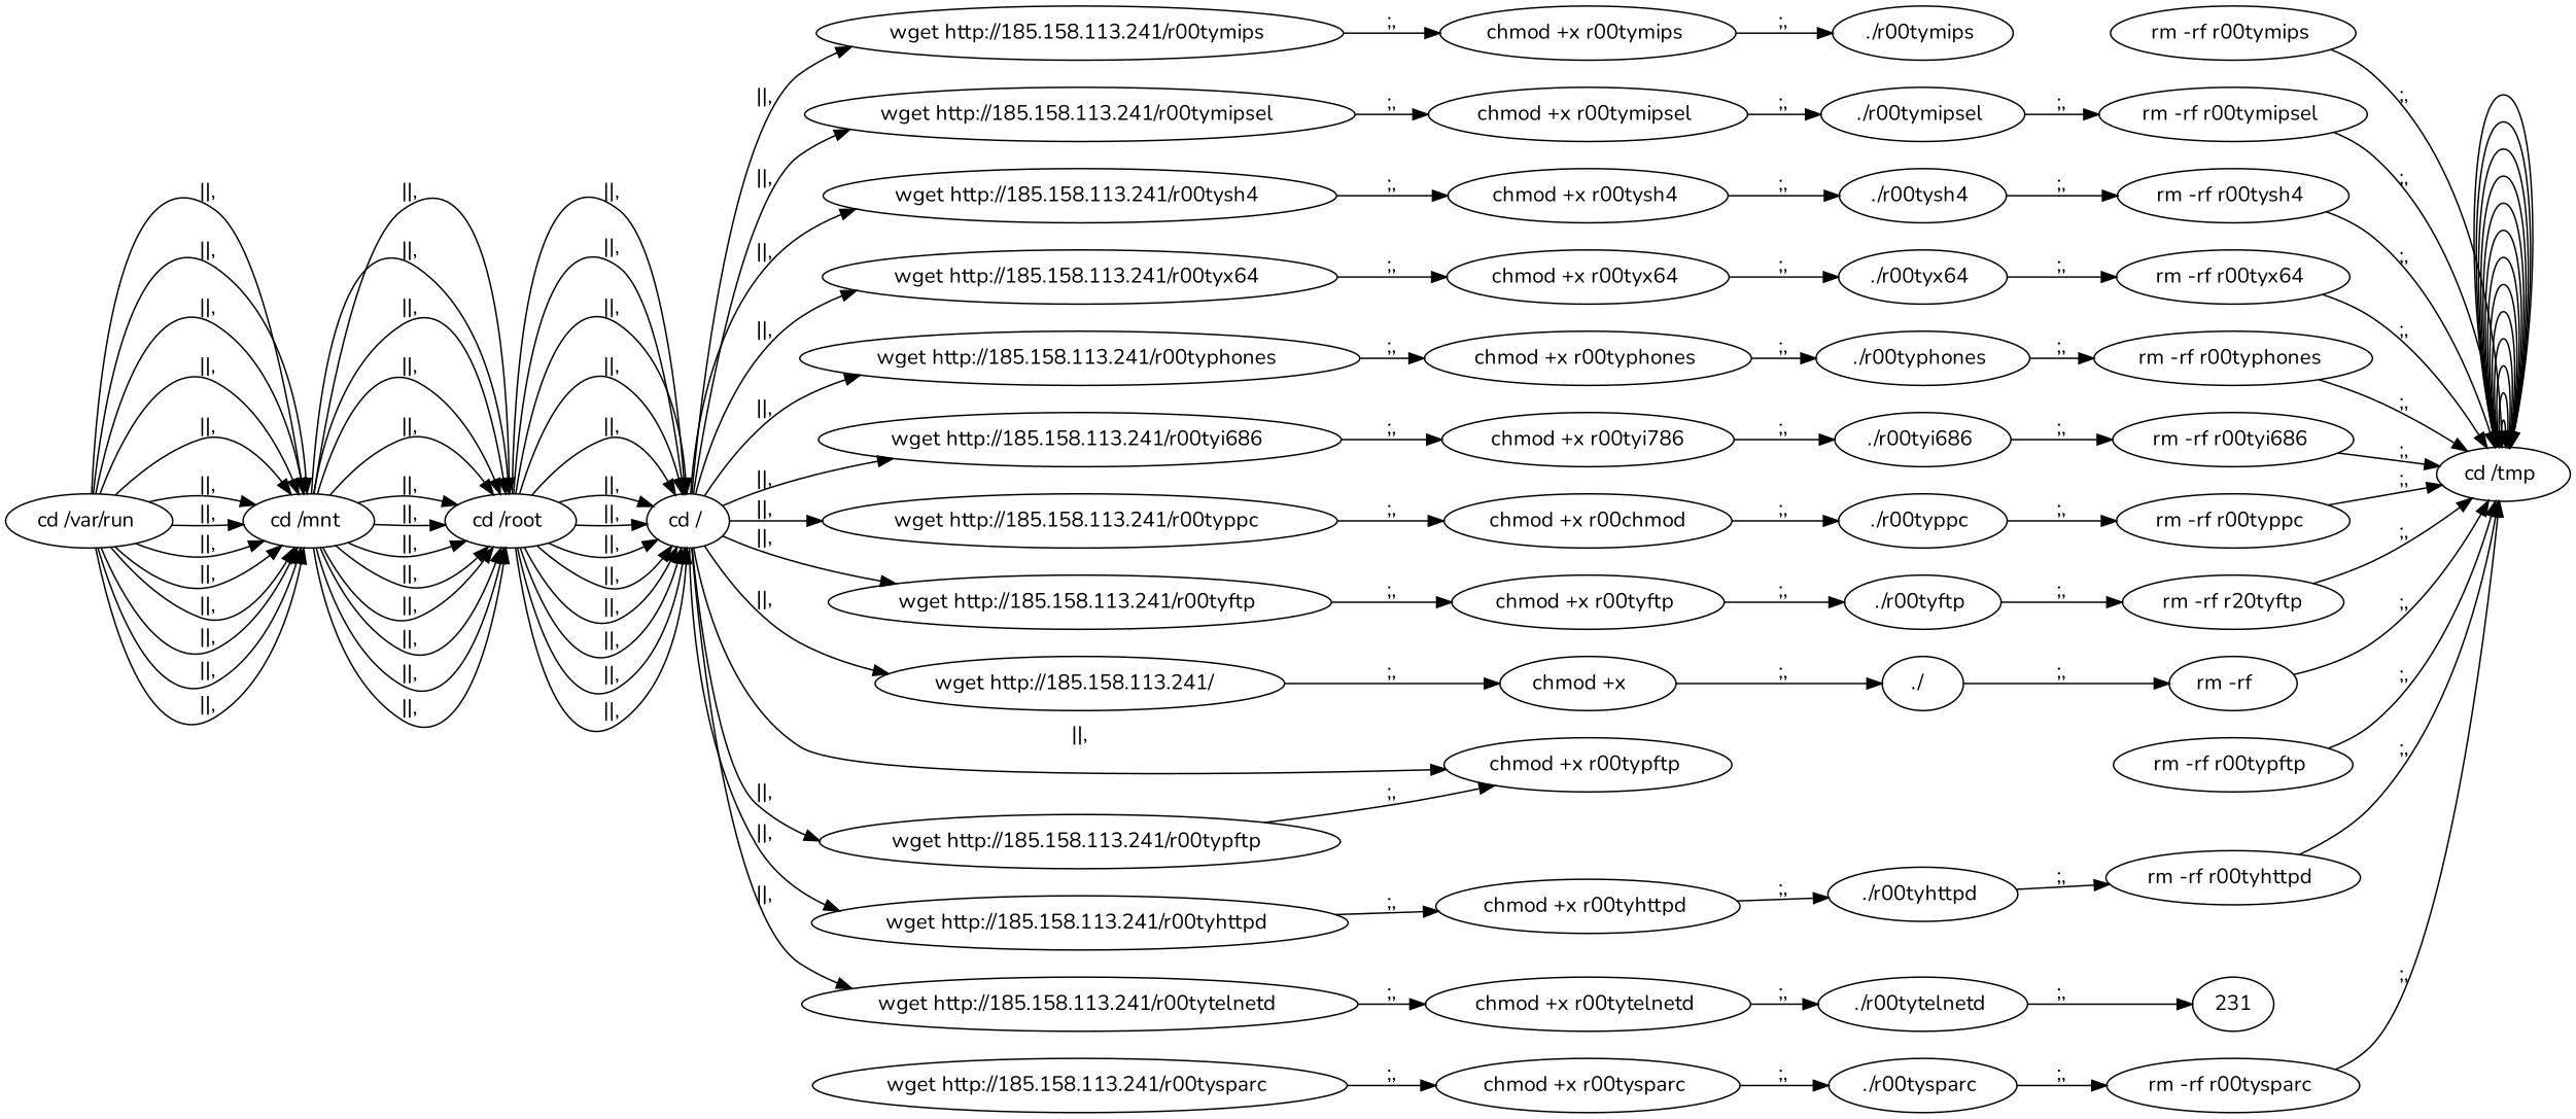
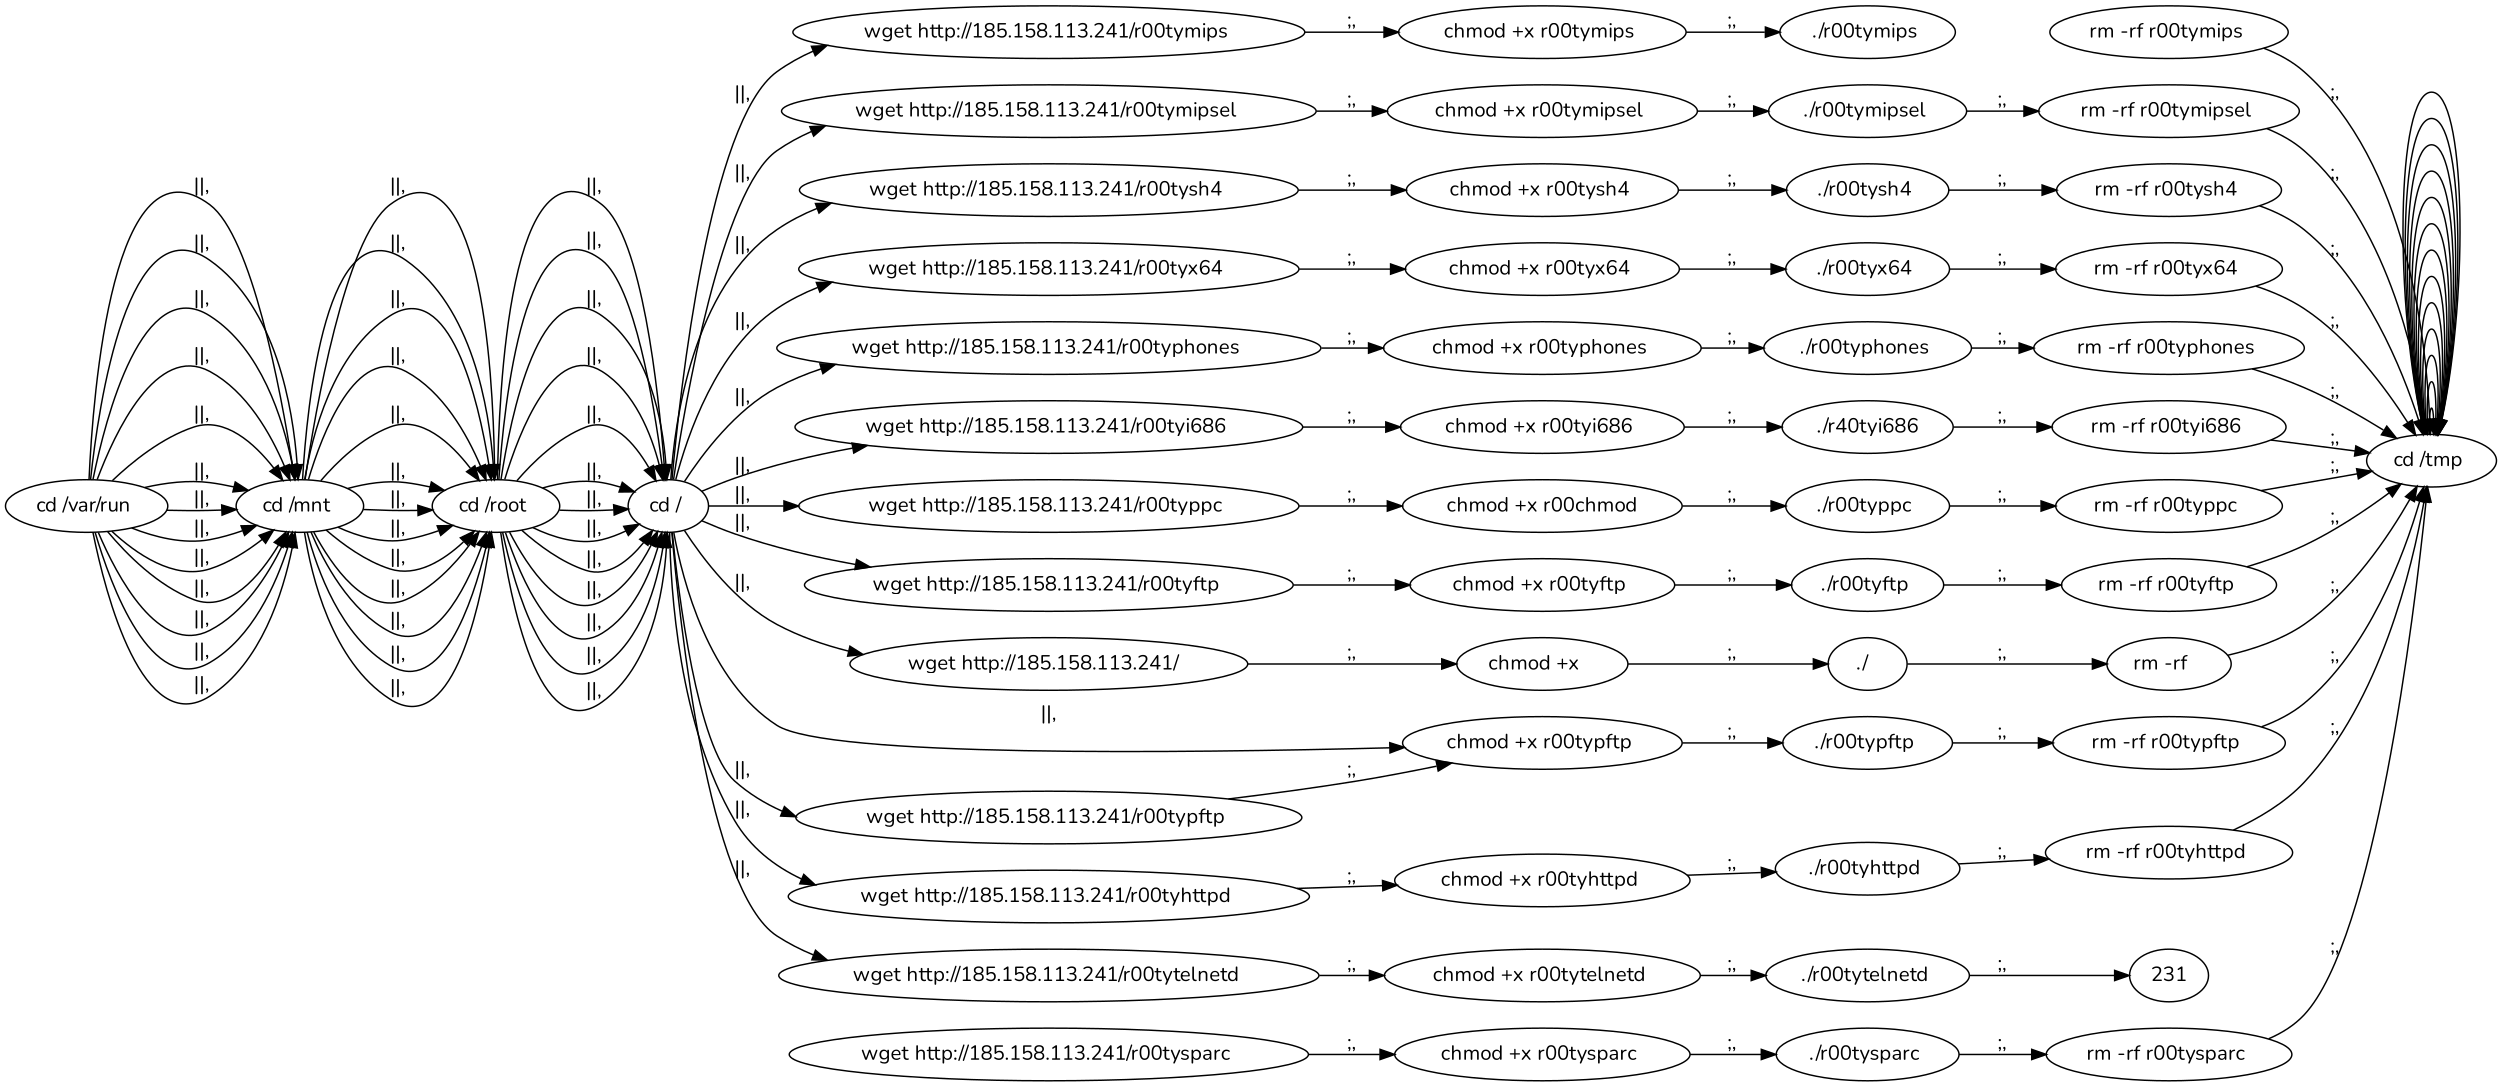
  digraph {
    fontname=Nunito
    rankdir=LR
    node [fontname=Nunito]
    edge [fontname=Nunito]
    n1 [label="cd /tmp "]
    n2 [label="cd /var/run "]
    n3 [label="cd /mnt "]
    n4 [label="cd /root "]
    n5 [label="cd / "]
    n6 [label="wget http://185.158.113.241/r00tymips "]
    n7 [label="wget http://185.158.113.241/r00tymipsel "]
    n8 [label="wget http://185.158.113.241/r00tysh4 "]
    n9 [label="wget http://185.158.113.241/r00tyx64 "]
    n10 [label="wget http://185.158.113.241/r00typhones "]
    n11 [label="wget http://185.158.113.241/r00tyi686 "]
    n12 [label="wget http://185.158.113.241/r00typpc "]
    n13 [label="wget http://185.158.113.241/r00tyftp "]
    n14 [label="wget http://185.158.113.241/r00typftp "]
    n15 [label="wget http://185.158.113.241/  "]
    n16 [label="wget http://185.158.113.241/r00tyhttpd "]
    n17 [label="wget http://185.158.113.241/r00tytelnetd "]
    n18 [label="chmod +x r00typftp "]
    n19 [label="chmod +x r00tymips "]
    n20 [label="chmod +x r00tymipsel "]
    n21 [label="chmod +x r00tysh4 "]
    n22 [label="chmod +x r00tyx64 "]
    n23 [label="chmod +x r00typhones "]
-   n24 [label="chmod +x r00tyi786"]
+   n24 [label="chmod +x r00tyi686 "]
    n25 [label="chmod +x r00chmod"]
    n26 [label="chmod +x r00tyftp "]
    n27 [label="wget http://185.158.113.241/r00tysparc "]
    n28 [label="chmod +x r00tysparc "]
    n29 [label="chmod +x   "]
    n30 [label="chmod +x r00tyhttpd "]
    n31 [label="chmod +x r00tytelnetd "]
    n32 [label="./r00tymips "]
    n33 [label="rm -rf r00tymips "]
    n34 [label="./r00tymipsel "]
    n35 [label="rm -rf r00tymipsel "]
    n36 [label="./r00tysh4 "]
    n37 [label="rm -rf r00tysh4 "]
    n38 [label="./r00tyx64 "]
    n39 [label="rm -rf r00tyx64 "]
    n40 [label="./r00typhones "]
    n41 [label="rm -rf r00typhones "]
-   n42 [label="./r00tyi686 "]
+   n42 [label="./r40tyi686"]
    n43 [label="rm -rf r00tyi686 "]
    n44 [label="./r00typpc "]
    n45 [label="rm -rf r00typpc "]
    n46 [label="./r00tyftp "]
-   n47 [label="rm -rf r20tyftp"]
+   n47 [label="rm -rf r00tyftp "]
+   n48 [label="./r00typftp "]
    n49 [label="rm -rf r00typftp "]
    n50 [label="./r00tysparc "]
    n51 [label="rm -rf r00tysparc "]
    n52 [label="./  "]
    n53 [label="rm -rf   "]
    n54 [label="./r00tyhttpd "]
    n55 [label="rm -rf r00tyhttpd "]
    n56 [label="./r00tytelnetd "]
    231
    n1 -> n1
    n1 -> n1
    n1 -> n1
    n1 -> n1
    n1 -> n1
    n1 -> n1
    n1 -> n1
    n1 -> n1
    n1 -> n1
    n1 -> n1
    n1 -> n1
    n1 -> n1
    n1 -> n1
    n2 -> n3 [label="||,"]
    n2 -> n3 [label="||,"]
    n2 -> n3 [label="||,"]
    n2 -> n3 [label="||,"]
    n2 -> n3 [label="||,"]
    n2 -> n3 [label="||,"]
    n2 -> n3 [label="||,"]
    n2 -> n3 [label="||,"]
    n2 -> n3 [label="||,"]
    n2 -> n3 [label="||,"]
    n2 -> n3 [label="||,"]
    n2 -> n3 [label="||,"]
    n2 -> n3 [label="||,"]
    n3 -> n4 [label="||,"]
    n3 -> n4 [label="||,"]
    n3 -> n4 [label="||,"]
    n3 -> n4 [label="||,"]
    n3 -> n4 [label="||,"]
    n3 -> n4 [label="||,"]
    n3 -> n4 [label="||,"]
    n3 -> n4 [label="||,"]
    n3 -> n4 [label="||,"]
    n3 -> n4 [label="||,"]
    n3 -> n4 [label="||,"]
    n3 -> n4 [label="||,"]
    n3 -> n4 [label="||,"]
    n4 -> n5 [label="||,"]
    n4 -> n5 [label="||,"]
    n4 -> n5 [label="||,"]
    n4 -> n5 [label="||,"]
    n4 -> n5 [label="||,"]
    n4 -> n5 [label="||,"]
    n4 -> n5 [label="||,"]
    n4 -> n5 [label="||,"]
    n4 -> n5 [label="||,"]
    n4 -> n5 [label="||,"]
    n4 -> n5 [label="||,"]
    n4 -> n5 [label="||,"]
    n4 -> n5 [label="||,"]
    n5 -> n6 [label="||,"]
    n5 -> n7 [label="||,"]
    n5 -> n8 [label="||,"]
    n5 -> n9 [label="||,"]
    n5 -> n10 [label="||,"]
    n5 -> n11 [label="||,"]
    n5 -> n12 [label="||,"]
    n5 -> n13 [label="||,"]
    n5 -> n14 [label="||,"]
    n5 -> n15 [label="||,"]
    n5 -> n16 [label="||,"]
    n5 -> n17 [label="||,"]
    n5 -> n18 [label="||,"]
    n6 -> n19 [label=";,"]
    n7 -> n20 [label=";,"]
    n8 -> n21 [label=";,"]
    n9 -> n22 [label=";,"]
    n10 -> n23 [label=";,"]
    n11 -> n24 [label=";,"]
    n12 -> n25 [label=";,"]
    n13 -> n26 [label=";,"]
    n14 -> n18 [label=";,"]
    n15 -> n29 [label=";,"]
    n16 -> n30 [label=";,"]
    n17 -> n31 [label=";,"]
+   n18 -> n48 [label=";,"]
    n19 -> n32 [label=";,"]
    n20 -> n34 [label=";,"]
    n21 -> n36 [label=";,"]
    n22 -> n38 [label=";,"]
    n23 -> n40 [label=";,"]
    n24 -> n42 [label=";,"]
    n25 -> n44 [label=";,"]
    n26 -> n46 [label=";,"]
    n27 -> n28 [label=";,"]
    n28 -> n50 [label=";,"]
    n29 -> n52 [label=";,"]
    n30 -> n54 [label=";,"]
    n31 -> n56 [label=";,"]
    n33 -> n1 [label=";,"]
    n34 -> n35 [label=";,"]
    n35 -> n1 [label=";,"]
    n36 -> n37 [label=";,"]
    n37 -> n1 [label=";,"]
    n38 -> n39 [label=";,"]
    n39 -> n1 [label=";,"]
    n40 -> n41 [label=";,"]
    n41 -> n1 [label=";,"]
    n42 -> n43 [label=";,"]
    n43 -> n1 [label=";,"]
    n44 -> n45 [label=";,"]
    n45 -> n1 [label=";,"]
    n46 -> n47 [label=";,"]
    n47 -> n1 [label=";,"]
+   n48 -> n49 [label=";,"]
    n49 -> n1 [label=";,"]
    n50 -> n51 [label=";,"]
    n51 -> n1 [label=";,"]
    n52 -> n53 [label=";,"]
    n53 -> n1 [label=";,"]
    n54 -> n55 [label=";,"]
    n55 -> n1 [label=";,"]
    n56 -> 231 [label=";,"]
  }
